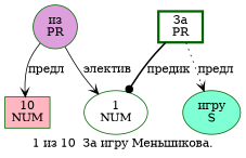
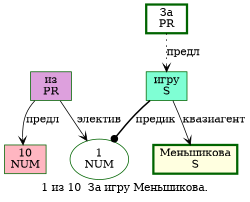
  digraph {
    label="1 из 10  За игру Меньшикова."
    node [color=darkgreen fillcolor=white penwidth=1 shape=ellipse style=filled]
    edge [arrowhead=vee style=solid]
    n1 [label="1\nNUM"]
-   n2 [fillcolor=plum label="из\nPR"]
+   n2 [fillcolor=plum label="из\nPR" shape=box]
    n3 [fillcolor=lightpink label="10\nNUM" shape=box]
    n4 [label="За\nPR" penwidth=3 shape=box]
-   n5 [fillcolor=aquamarine label="игру\nS"]
+   n5 [fillcolor=aquamarine label="игру\nS" shape=box]
+   n6 [fillcolor=lightyellow label="Меньшикова\nS" penwidth=3 shape=box]
    n2 -> n1 [label="электив"]
    n2 -> n3 [label="предл"]
-   n4 -> n1 [arrowhead=dot label="предик" style=bold]
+   n5 -> n1 [arrowhead=dot label="предик" style=bold]
    n4 -> n5 [label="предл" style=dotted]
+   n5 -> n6 [label="квазиагент"]
  }
